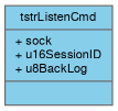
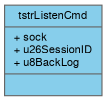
  digraph {
-   n1 [color=gray40 fillcolor=skyblue fontcolor=black fontname=FreeSans fontsize=10 height=0.2 label="{tstrListenCmd\n|+ sock\l+ u16SessionID\l+ u8BackLog\l|}" shape=record style=filled width=0.4]
+   n1 [color=gray40 fillcolor=skyblue fontcolor=black fontname=FreeSans fontsize=10 height=0.2 label="{tstrListenCmd\n|+ sock\l+ u26SessionID\l+ u8BackLog\l|}" shape=record style=filled width=0.4]
  }
